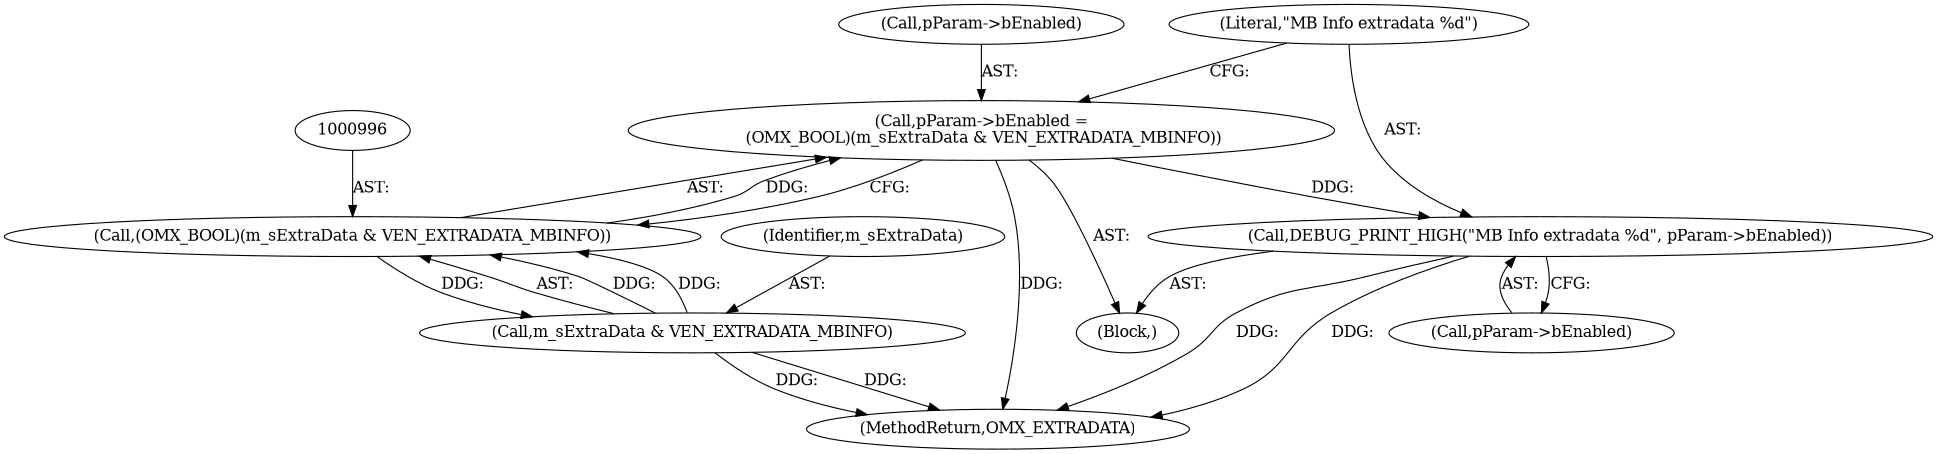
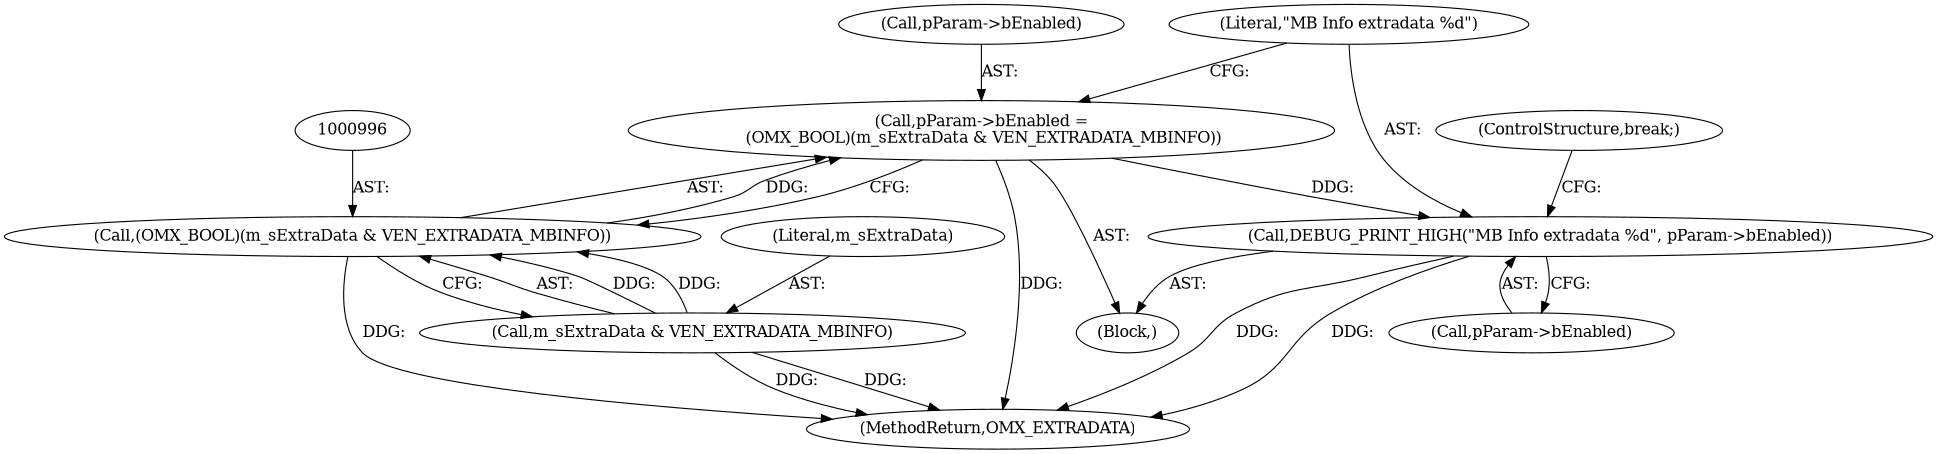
  digraph {
    n1 [label="(Call,DEBUG_PRINT_HIGH(\"MB Info extradata %d\", pParam->bEnabled))"]
    n2 [label="(MethodReturn,OMX_EXTRADATA)"]
    n3 [label="(Call,pParam->bEnabled)"]
    n4 [label="(Block,)"]
    n5 [label="(Call,pParam->bEnabled =\n (OMX_BOOL)(m_sExtraData & VEN_EXTRADATA_MBINFO))"]
    n6 [label="(Call,(OMX_BOOL)(m_sExtraData & VEN_EXTRADATA_MBINFO))"]
    n7 [label="(Call,m_sExtraData & VEN_EXTRADATA_MBINFO)"]
-   n8 [label="(Identifier,m_sExtraData)"]
+   n8 [label="(Literal,m_sExtraData)"]
    n9 [label="(Call,pParam->bEnabled)"]
+   n10 [label="(ControlStructure,break;)"]
    n11 [label="(Literal,\"MB Info extradata %d\")"]
    1000996
    n1 -> n2 [label="DDG: "]
    n1 -> n2 [label="DDG: "]
    n1 -> n3 [label="CFG: "]
    n1 -> n4 [label="AST: "]
    n3 -> n1 [label="AST: "]
    n5 -> n1 [label="DDG: "]
    n5 -> n2 [label="DDG: "]
    n5 -> n4 [label="AST: "]
    n5 -> n6 [label="CFG: "]
+   n6 -> n2 [label="DDG: "]
    n6 -> n5 [label="AST: "]
    n6 -> n5 [label="DDG: "]
-   n6 -> n7 [label="DDG: "]
+   n6 -> n7 [label="CFG: "]
    n7 -> n2 [label="DDG: "]
    n7 -> n2 [label="DDG: "]
    n7 -> n6 [label="AST: "]
    n7 -> n6 [label="DDG: "]
    n7 -> n6 [label="DDG: "]
    n8 -> n7 [label="AST: "]
    n9 -> n5 [label="AST: "]
+   n10 -> n1 [label="CFG: "]
    n11 -> n1 [label="AST: "]
    n11 -> n5 [label="CFG: "]
    1000996 -> n6 [label="AST: "]
  }
